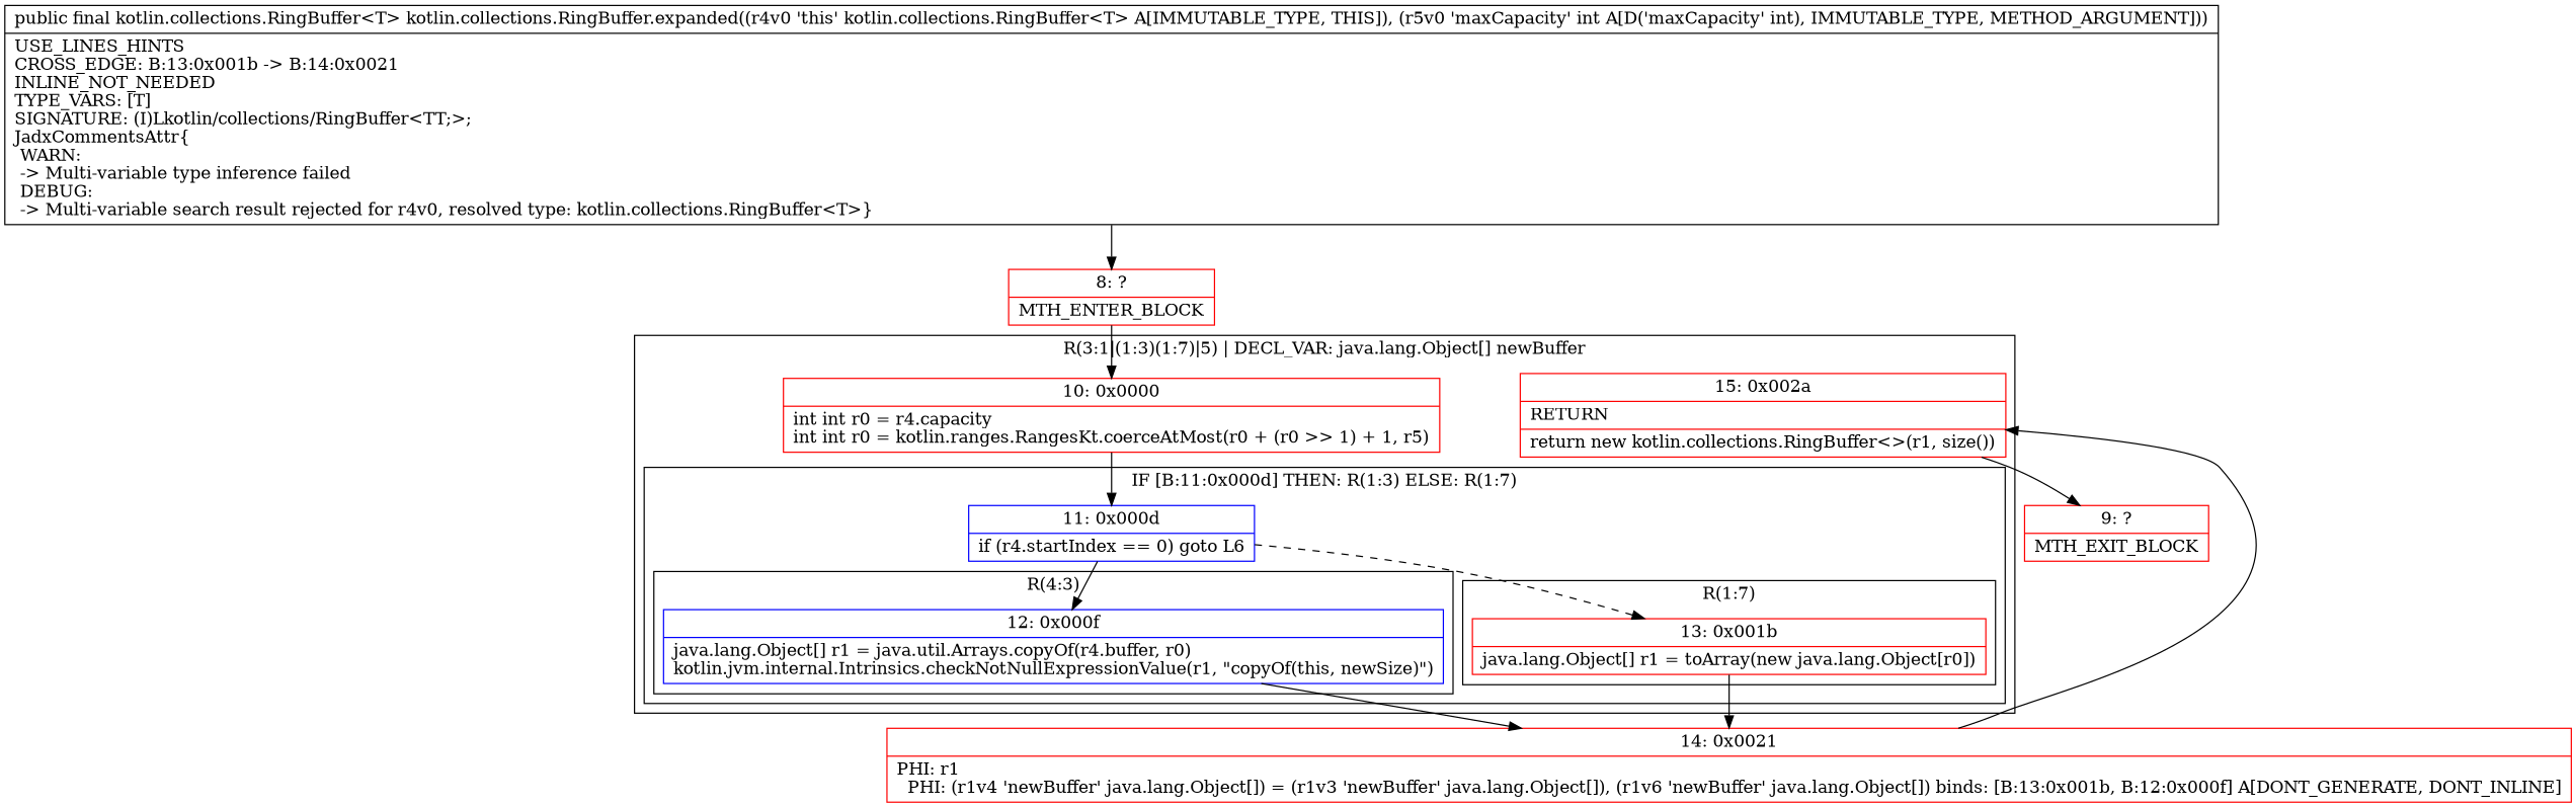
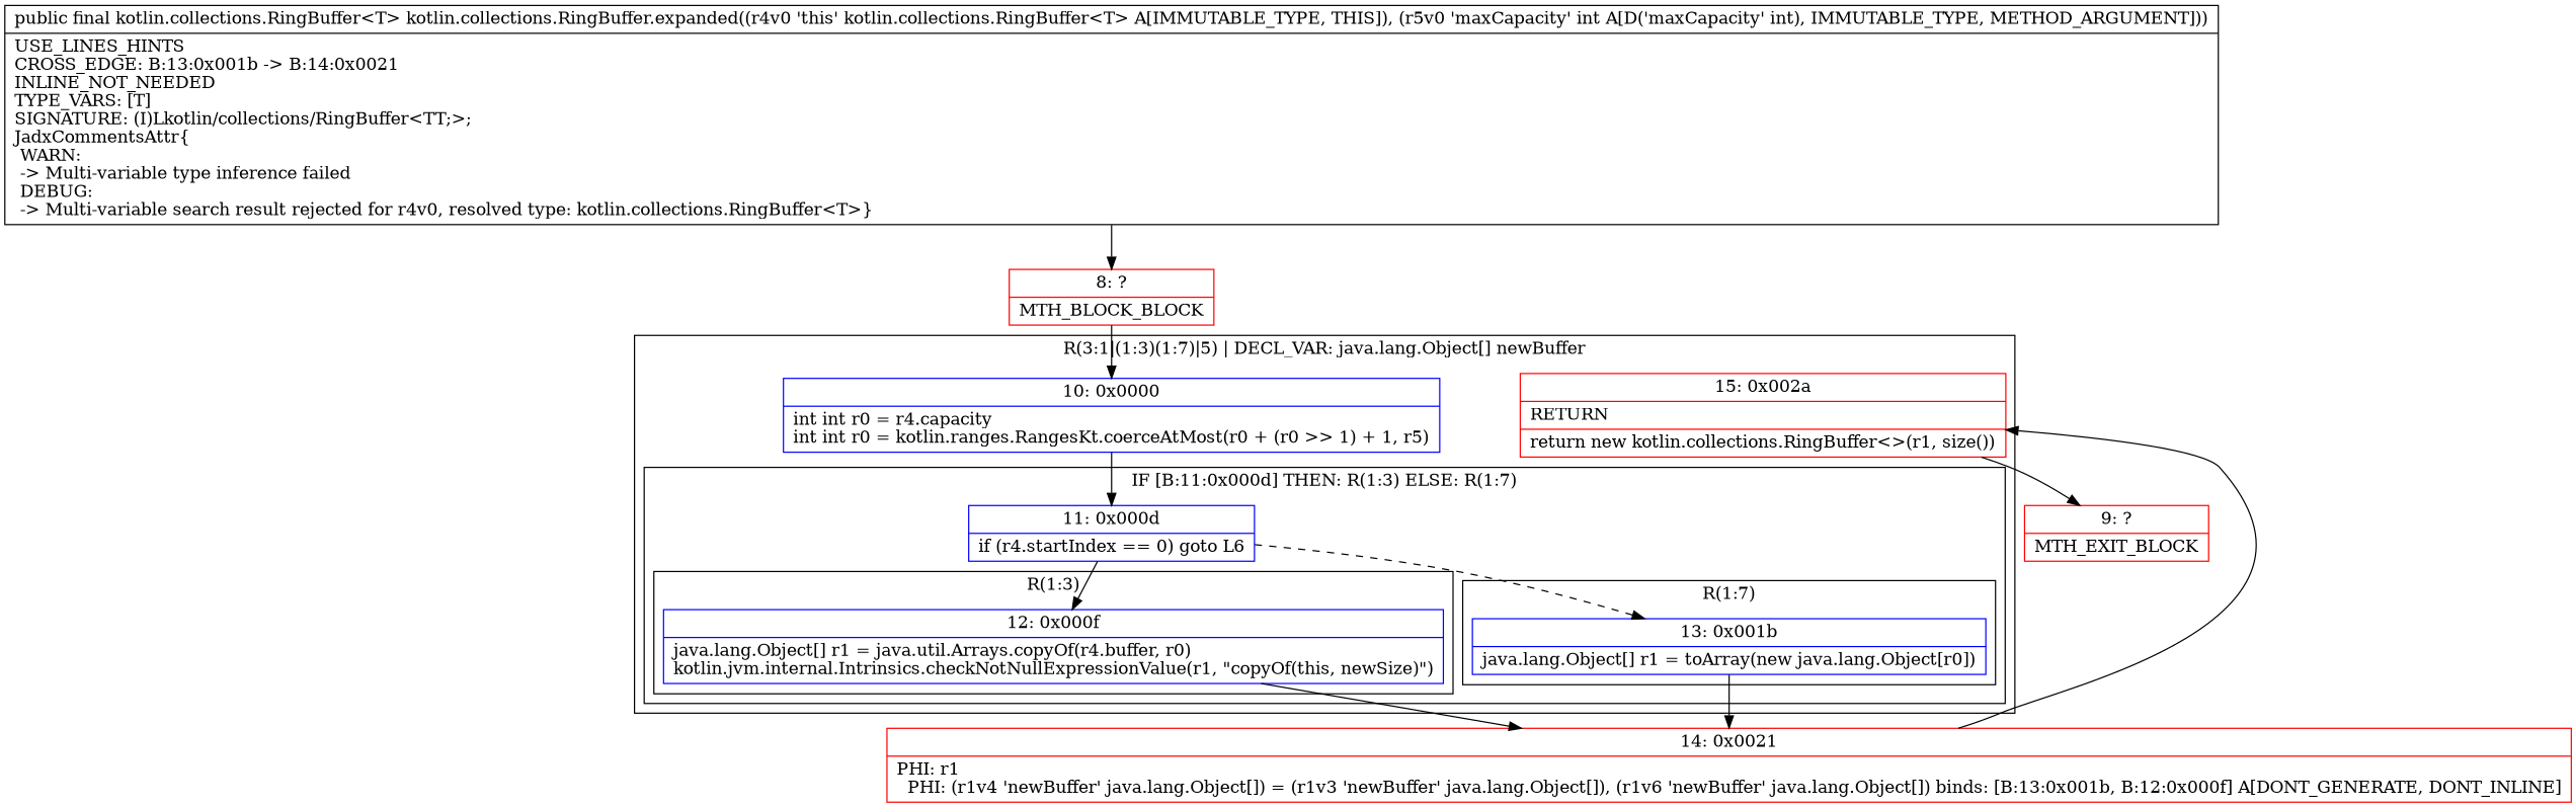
  digraph {
    node [color=blue shape=record]
    n1 [label="{12\:\ 0x000f|java.lang.Object[] r1 = java.util.Arrays.copyOf(r4.buffer, r0)\lkotlin.jvm.internal.Intrinsics.checkNotNullExpressionValue(r1, \"copyOf(this, newSize)\")\l}"]
-   n2 [color=red label="{13\:\ 0x001b|java.lang.Object[] r1 = toArray(new java.lang.Object[r0])\l}"]
+   n2 [label="{13\:\ 0x001b|java.lang.Object[] r1 = toArray(new java.lang.Object[r0])\l}"]
    n3 [label="{11\:\ 0x000d|if (r4.startIndex == 0) goto L6\l}"]
-   n4 [color=red label="{10\:\ 0x0000|int int r0 = r4.capacity\lint int r0 = kotlin.ranges.RangesKt.coerceAtMost(r0 + (r0 \>\> 1) + 1, r5)\l}"]
+   n4 [label="{10\:\ 0x0000|int int r0 = r4.capacity\lint int r0 = kotlin.ranges.RangesKt.coerceAtMost(r0 + (r0 \>\> 1) + 1, r5)\l}"]
    n5 [color=red label="{15\:\ 0x002a|RETURN\l|return new kotlin.collections.RingBuffer\<\>(r1, size())\l}"]
    n6 [color=red label="{14\:\ 0x0021|PHI: r1 \l  PHI: (r1v4 'newBuffer' java.lang.Object[]) = (r1v3 'newBuffer' java.lang.Object[]), (r1v6 'newBuffer' java.lang.Object[]) binds: [B:13:0x001b, B:12:0x000f] A[DONT_GENERATE, DONT_INLINE]\l}"]
    n7 [color=red label="{9\:\ ?|MTH_EXIT_BLOCK\l}"]
-   n8 [color=red label="{8\:\ ?|MTH_ENTER_BLOCK\l}"]
+   n8 [color=red label="{8\:\ ?|MTH_BLOCK_BLOCK\l}"]
    n9 [label="{public final kotlin.collections.RingBuffer\<T\> kotlin.collections.RingBuffer.expanded((r4v0 'this' kotlin.collections.RingBuffer\<T\> A[IMMUTABLE_TYPE, THIS]), (r5v0 'maxCapacity' int A[D('maxCapacity' int), IMMUTABLE_TYPE, METHOD_ARGUMENT]))  | USE_LINES_HINTS\lCROSS_EDGE: B:13:0x001b \-\> B:14:0x0021\lINLINE_NOT_NEEDED\lTYPE_VARS: [T]\lSIGNATURE: (I)Lkotlin\/collections\/RingBuffer\<TT;\>;\lJadxCommentsAttr\{\l WARN: \l \-\> Multi\-variable type inference failed\l DEBUG: \l \-\> Multi\-variable search result rejected for r4v0, resolved type: kotlin.collections.RingBuffer\<T\>\}\l}" color=""]
    subgraph cluster_1 {
      label="R(3:1|(1:3)(1:7)|5) | DECL_VAR: java.lang.Object[] newBuffer\l"
      n4
      n5
      subgraph cluster_2 {
        label="IF [B:11:0x000d] THEN: R(1:3) ELSE: R(1:7)"
        n3
        subgraph cluster_3 {
-         label="R(4:3)"
+         label="R(1:3)"
          n1
        }
        subgraph cluster_4 {
          label="R(1:7)"
          n2
        }
      }
    }
    n1 -> n6
    n2 -> n6
    n3 -> n1
    n3 -> n2 [style=dashed]
    n4 -> n3
    n5 -> n7
    n6 -> n5
    n8 -> n4
    n9 -> n8
  }
